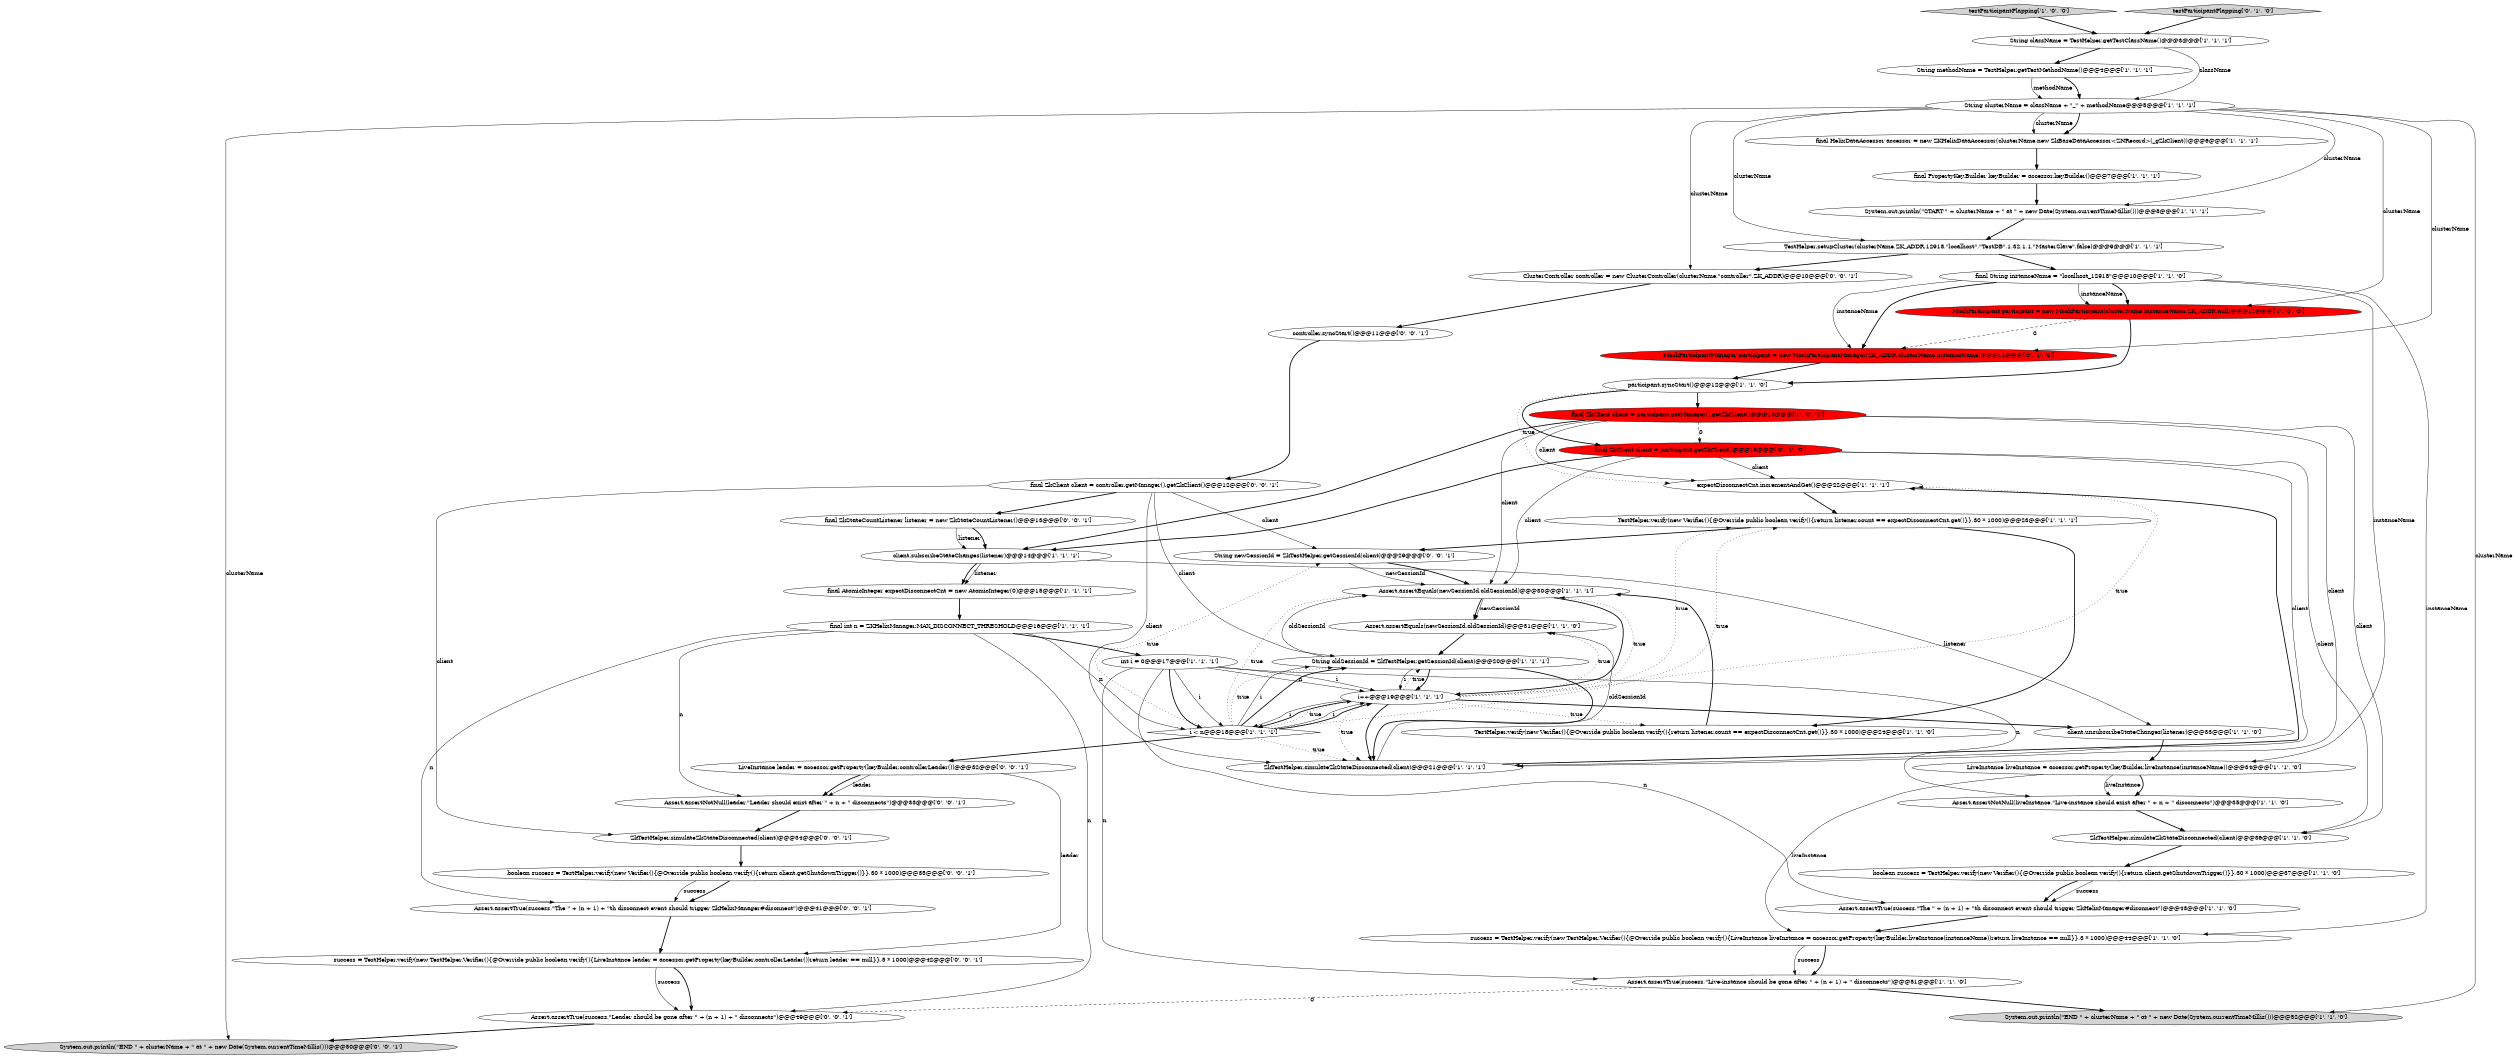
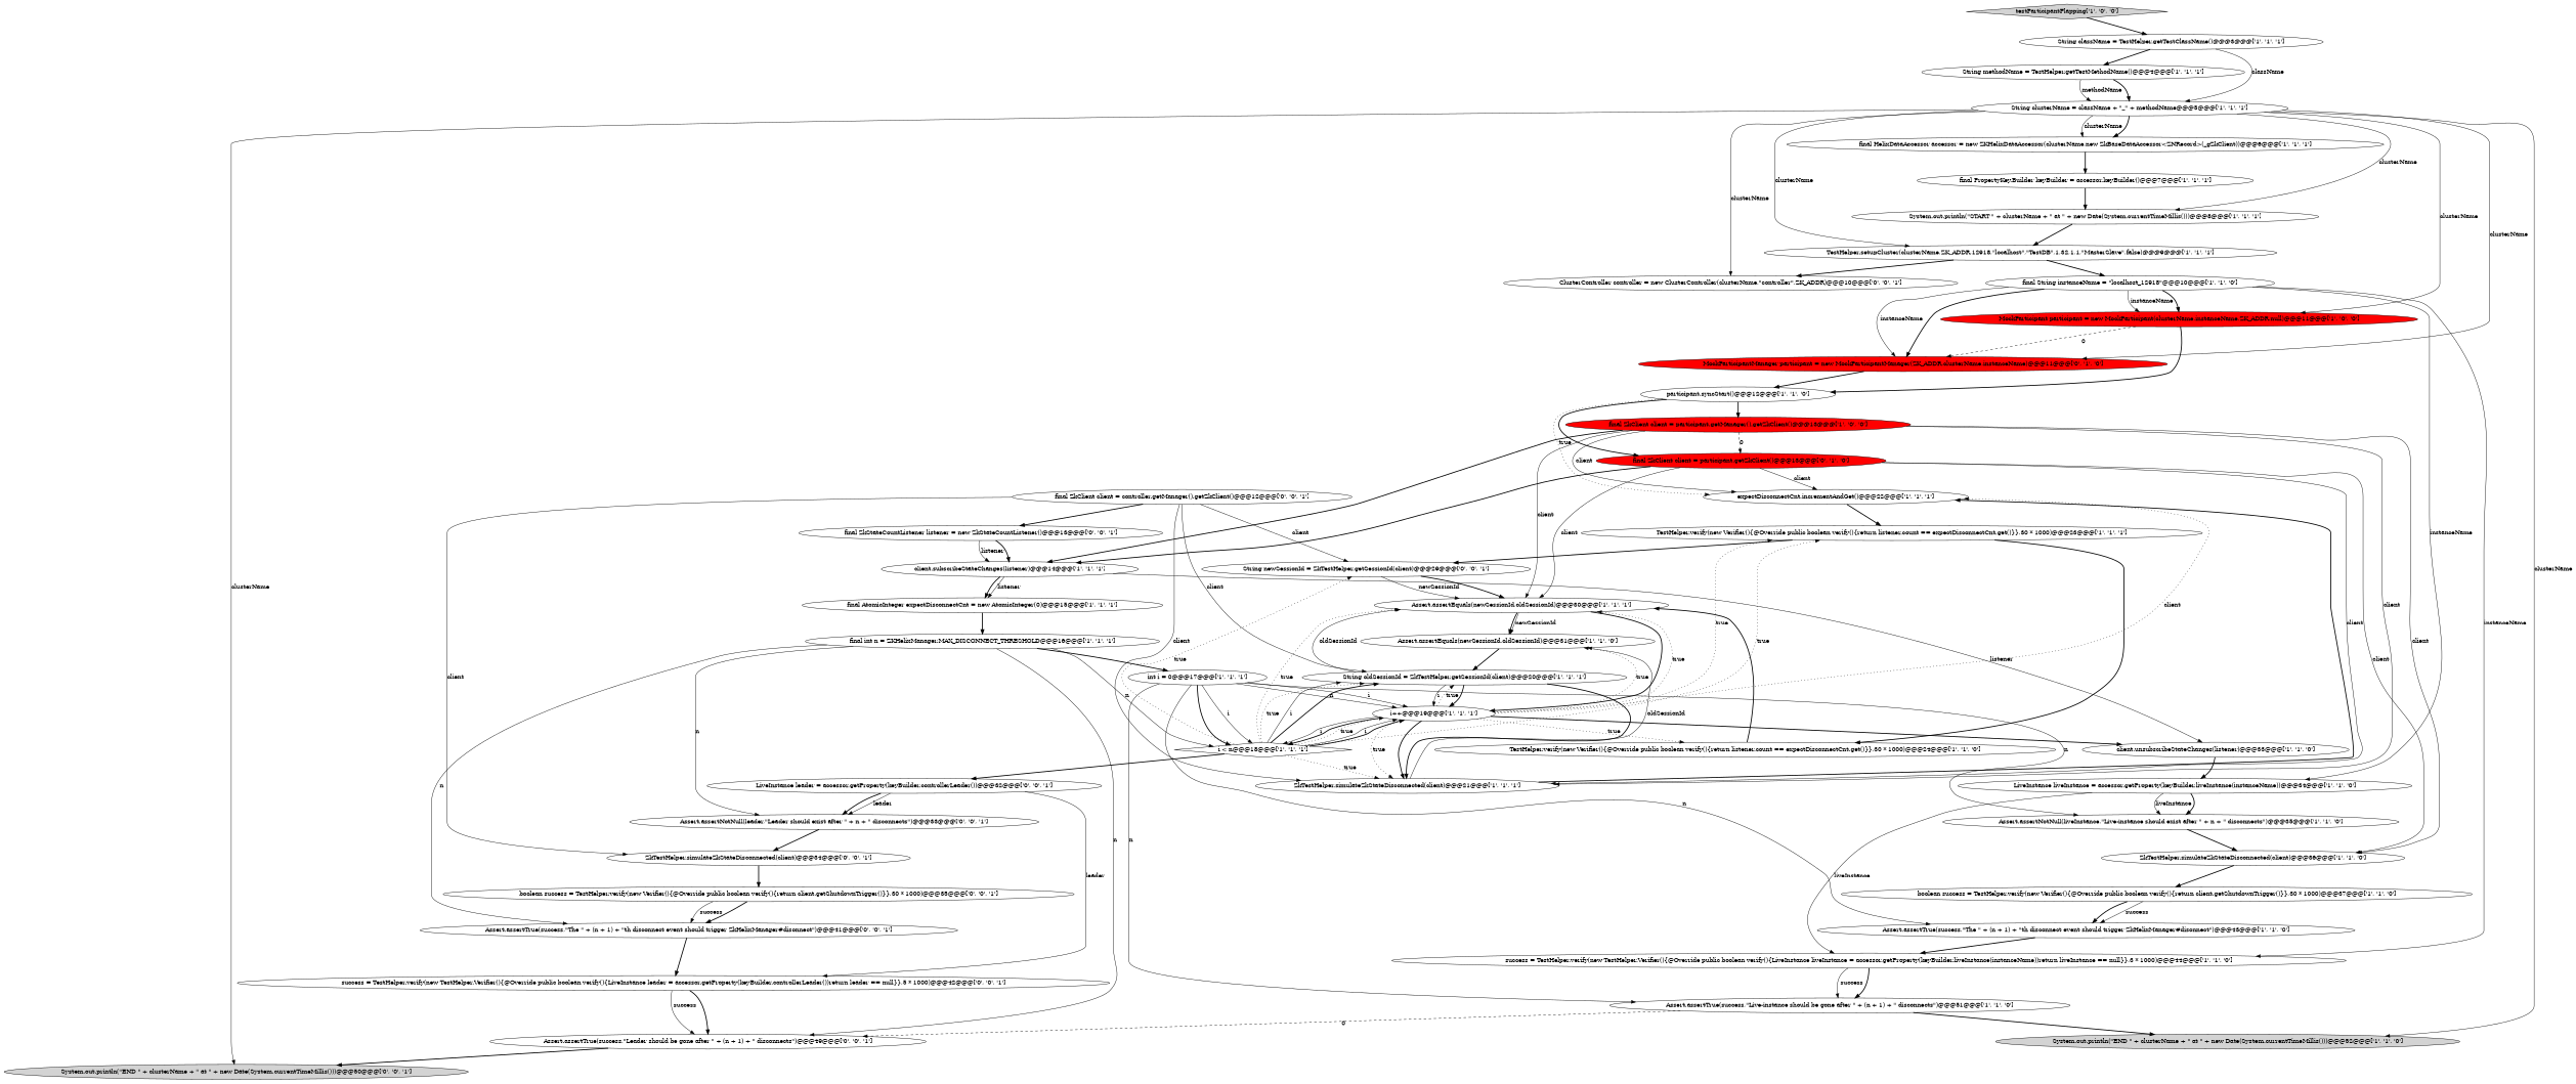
  digraph {
    node [fillcolor=white shape=ellipse style=filled]
    edge [style=bold]
    n1 [label="success = TestHelper.verify(new TestHelper.Verifier(){@Override public boolean verify(){LiveInstance leader = accessor.getProperty(keyBuilder.controllerLeader())return leader == null}},5 * 1000)@@@42@@@['0', '0', '1']"]
    n2 [label="Assert.assertTrue(success,\"Leader should be gone after \" + (n + 1) + \" disconnects\")@@@49@@@['0', '0', '1']"]
    n3 [fillcolor=lightgray label="System.out.println(\"END \" + clusterName + \" at \" + new Date(System.currentTimeMillis()))@@@50@@@['0', '0', '1']"]
    n4 [fillcolor=red label="MockParticipantManager participant = new MockParticipantManager(ZK_ADDR,clusterName,instanceName)@@@11@@@['0', '1', '0']"]
    n5 [label="participant.syncStart()@@@12@@@['1', '1', '0']"]
    n6 [fillcolor=red label="final ZkClient client = participant.getManager().getZkClient()@@@13@@@['1', '0', '0']"]
    n7 [fillcolor=red label="final ZkClient client = participant.getZkClient()@@@13@@@['0', '1', '0']"]
    n8 [label="expectDisconnectCnt.incrementAndGet()@@@22@@@['1', '1', '1']"]
    n9 [label="LiveInstance liveInstance = accessor.getProperty(keyBuilder.liveInstance(instanceName))@@@34@@@['1', '1', '0']"]
    n10 [label="success = TestHelper.verify(new TestHelper.Verifier(){@Override public boolean verify(){LiveInstance liveInstance = accessor.getProperty(keyBuilder.liveInstance(instanceName))return liveInstance == null}},3 * 1000)@@@44@@@['1', '1', '0']"]
    n11 [label="Assert.assertNotNull(liveInstance,\"Live-instance should exist after \" + n + \" disconnects\")@@@35@@@['1', '1', '0']"]
    n12 [label="Assert.assertTrue(success,\"Live-instance should be gone after \" + (n + 1) + \" disconnects\")@@@51@@@['1', '1', '0']"]
    n13 [label="ZkTestHelper.simulateZkStateDisconnected(client)@@@36@@@['1', '1', '0']"]
    n14 [label="final PropertyKey.Builder keyBuilder = accessor.keyBuilder()@@@7@@@['1', '1', '1']"]
    n15 [label="System.out.println(\"START \" + clusterName + \" at \" + new Date(System.currentTimeMillis()))@@@8@@@['1', '1', '1']"]
    n16 [label="TestHelper.setupCluster(clusterName,ZK_ADDR,12918,\"localhost\",\"TestDB\",1,32,1,1,\"MasterSlave\",false)@@@9@@@['1', '1', '1']"]
    n17 [label="client.subscribeStateChanges(listener)@@@14@@@['1', '1', '1']"]
    n18 [label="ZkTestHelper.simulateZkStateDisconnected(client)@@@21@@@['1', '1', '1']"]
    n19 [label="Assert.assertEquals(newSessionId,oldSessionId)@@@30@@@['1', '1', '1']"]
    n20 [label="TestHelper.verify(new Verifier(){@Override public boolean verify(){return listener.count == expectDisconnectCnt.get()}},30 * 1000)@@@23@@@['1', '1', '1']"]
    n21 [label="String newSessionId = ZkTestHelper.getSessionId(client)@@@29@@@['0', '0', '1']"]
    n22 [label="TestHelper.verify(new Verifier(){@Override public boolean verify(){return listener.count == expectDisconnectCnt.get()}},30 * 1000)@@@24@@@['1', '1', '0']"]
    n23 [label="LiveInstance leader = accessor.getProperty(keyBuilder.controllerLeader())@@@32@@@['0', '0', '1']"]
    n24 [label="Assert.assertNotNull(leader,\"Leader should exist after \" + n + \" disconnects\")@@@33@@@['0', '0', '1']"]
    n25 [label="ZkTestHelper.simulateZkStateDisconnected(client)@@@34@@@['0', '0', '1']"]
    n26 [label="String className = TestHelper.getTestClassName()@@@3@@@['1', '1', '1']"]
    n27 [label="String methodName = TestHelper.getTestMethodName()@@@4@@@['1', '1', '1']"]
    n28 [label="String clusterName = className + \"_\" + methodName@@@5@@@['1', '1', '1']"]
    n29 [label="final HelixDataAccessor accessor = new ZKHelixDataAccessor(clusterName,new ZkBaseDataAccessor<ZNRecord>(_gZkClient))@@@6@@@['1', '1', '1']"]
    n30 [label="ClusterController controller = new ClusterController(clusterName,\"controller\",ZK_ADDR)@@@10@@@['0', '0', '1']"]
    n31 [fillcolor=lightgray label="System.out.println(\"END \" + clusterName + \" at \" + new Date(System.currentTimeMillis()))@@@52@@@['1', '1', '0']"]
    n32 [fillcolor=red label="MockParticipant participant = new MockParticipant(clusterName,instanceName,ZK_ADDR,null)@@@11@@@['1', '0', '0']"]
    n33 [label="boolean success = TestHelper.verify(new Verifier(){@Override public boolean verify(){return client.getShutdownTrigger()}},30 * 1000)@@@37@@@['1', '1', '0']"]
    n34 [label="client.unsubscribeStateChanges(listener)@@@33@@@['1', '1', '0']"]
    n35 [label="final AtomicInteger expectDisconnectCnt = new AtomicInteger(0)@@@15@@@['1', '1', '1']"]
    n36 [label="Assert.assertEquals(newSessionId,oldSessionId)@@@31@@@['1', '1', '0']"]
    n37 [label="i++@@@19@@@['1', '1', '1']"]
    n38 [label="Assert.assertTrue(success,\"The \" + (n + 1) + \"th disconnect event should trigger ZkHelixManager#disonnect\")@@@43@@@['1', '1', '0']"]
    n39 [label="i < n@@@18@@@['1', '1', '1']" shape=diamond]
    n40 [label="String oldSessionId = ZkTestHelper.getSessionId(client)@@@20@@@['1', '1', '1']"]
    n41 [label="final int n = ZKHelixManager.MAX_DISCONNECT_THRESHOLD@@@16@@@['1', '1', '1']"]
    n42 [fillcolor=lightgray label="testParticipantFlapping['1', '0', '0']" shape=diamond]
-   n43 [label="controller.syncStart()@@@11@@@['0', '0', '1']"]
    n44 [label="final ZkClient client = controller.getManager().getZkClient()@@@12@@@['0', '0', '1']"]
    n45 [label="final ZkStateCountListener listener = new ZkStateCountListener()@@@13@@@['0', '0', '1']"]
    n46 [label="final String instanceName = \"localhost_12918\"@@@10@@@['1', '1', '0']"]
    n47 [label="Assert.assertTrue(success,\"The \" + (n + 1) + \"th disconnect event should trigger ZkHelixManager#disonnect\")@@@41@@@['0', '0', '1']"]
    n48 [label="int i = 0@@@17@@@['1', '1', '1']"]
    n49 [label="boolean success = TestHelper.verify(new Verifier(){@Override public boolean verify(){return client.getShutdownTrigger()}},30 * 1000)@@@35@@@['0', '0', '1']"]
-   n50 [fillcolor=lightgray label="testParticipantFlapping['0', '1', '0']" shape=diamond]
    n1 -> n2
    n1 -> n2 [label=success style=solid]
    n2 -> n3
    n4 -> n5
    n5 -> n6
    n5 -> n7
    n5 -> n8 [label=true style=dotted]
    n6 -> n7 [label=0 style=dashed]
    n6 -> n8 [label=client style=solid]
    n6 -> n13 [label=client style=solid]
    n6 -> n17
    n6 -> n18 [label=client style=solid]
    n6 -> n19 [label=client style=solid]
    n7 -> n8 [label=client style=solid]
    n7 -> n13 [label=client style=solid]
    n7 -> n17
    n7 -> n18 [label=client style=solid]
    n7 -> n19 [label=client style=solid]
    n8 -> n20
    n9 -> n10 [label=liveInstance style=solid]
    n9 -> n11
    n9 -> n11 [label=liveInstance style=solid]
    n10 -> n12 [label=success style=solid]
    n10 -> n12
    n11 -> n13
    n12 -> n2 [label=0 style=dashed]
    n12 -> n31
    n13 -> n33
    n14 -> n15
    n15 -> n16
    n16 -> n30
    n16 -> n46
    n17 -> n34 [label=listener style=solid]
    n17 -> n35 [label=listener style=solid]
    n17 -> n35
    n18 -> n8
    n18 -> n36 [label=oldSessionId style=solid]
    n19 -> n36
    n19 -> n36 [label=newSessionId style=solid]
    n19 -> n37
    n20 -> n21
    n20 -> n22
    n21 -> n19
    n21 -> n19 [label=newSessionId style=solid]
    n22 -> n19
    n23 -> n1 [label=leader style=solid]
    n23 -> n24 [label=leader style=solid]
    n23 -> n24
    n24 -> n25
    n25 -> n49
    n26 -> n27
    n26 -> n28 [label=className style=solid]
    n27 -> n28
    n27 -> n28 [label=methodName style=solid]
    n28 -> n3 [label=clusterName style=solid]
    n28 -> n4 [label=clusterName style=solid]
    n28 -> n15 [label=clusterName style=solid]
    n28 -> n16 [label=clusterName style=solid]
    n28 -> n29
    n28 -> n29 [label=clusterName style=solid]
    n28 -> n30 [label=clusterName style=solid]
    n28 -> n31 [label=clusterName style=solid]
    n28 -> n32 [label=clusterName style=solid]
    n29 -> n14
-   n30 -> n43
    n32 -> n4 [label=0 style=dashed]
    n32 -> n5
    n33 -> n38
    n33 -> n38 [label=success style=solid]
    n34 -> n9
    n35 -> n41
    n36 -> n40
-   n37 -> n8 [label=true style=dotted]
+   n37 -> n8 [label=client style=dotted]
    n37 -> n18 [label=true style=dotted]
    n37 -> n18
    n37 -> n19 [label=true style=dotted]
    n37 -> n20 [label=true style=dotted]
    n37 -> n22 [label=true style=dotted]
    n37 -> n34
    n37 -> n36 [label=true style=dotted]
    n37 -> n39 [label=i style=solid]
    n37 -> n39
    n37 -> n40 [label=true style=dotted]
    n38 -> n10
    n39 -> n18 [label=true style=dotted]
    n39 -> n19 [label=true style=dotted]
    n39 -> n20 [label=true style=dotted]
    n39 -> n21 [label=true style=dotted]
    n39 -> n23
    n39 -> n37 [label=true style=dotted]
    n39 -> n37 [label=i style=solid]
    n39 -> n37
    n39 -> n40 [label=i style=solid]
    n39 -> n40
    n39 -> n40 [label=true style=dotted]
    n40 -> n18
    n40 -> n19 [label=oldSessionId style=solid]
    n40 -> n37 [label=i style=solid]
    n40 -> n37
    n41 -> n2 [label=n style=solid]
    n41 -> n24 [label=n style=solid]
    n41 -> n39 [label=n style=solid]
    n41 -> n47 [label=n style=solid]
    n41 -> n48
    n42 -> n26
-   n43 -> n44
    n44 -> n18 [label=client style=solid]
    n44 -> n21 [label=client style=solid]
    n44 -> n25 [label=client style=solid]
    n44 -> n40 [label=client style=solid]
    n44 -> n45
    n45 -> n17 [label=listener style=solid]
    n45 -> n17
    n46 -> n4 [label=instanceName style=solid]
    n46 -> n4
    n46 -> n9 [label=instanceName style=solid]
    n46 -> n10 [label=instanceName style=solid]
    n46 -> n32 [label=instanceName style=solid]
    n46 -> n32
    n47 -> n1
    n48 -> n11 [label=n style=solid]
    n48 -> n12 [label=n style=solid]
    n48 -> n37 [label=n style=solid]
    n48 -> n37 [label=i style=solid]
    n48 -> n38 [label=n style=solid]
    n48 -> n39
    n48 -> n39 [label=i style=solid]
    n49 -> n47 [label=success style=solid]
    n49 -> n47
-   n50 -> n26
  }
